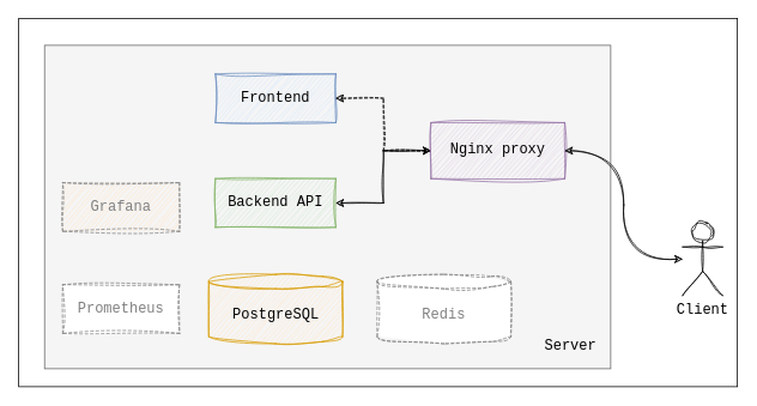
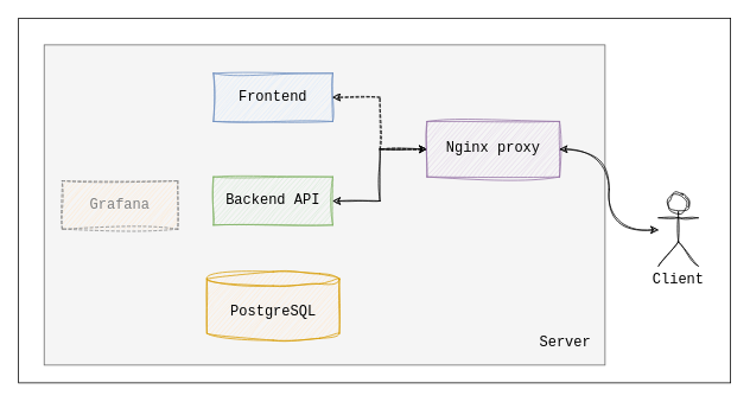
  <mxCell id="0" />
  <mxCell id="1" parent="0" />
  <mxCell id="2" value="&amp;nbsp;" style="rounded=0;whiteSpace=wrap;html=1;fontSize=16;fontFamily=Courier New;" vertex="1" parent="1"><mxGeometry x="20" y="20" width="800" height="410" as="geometry" /></mxCell>
  <mxCell id="3" value="" style="rounded=0;whiteSpace=wrap;html=1;fillColor=#f5f5f5;fontColor=#333333;strokeColor=#666666;fontSize=16;fontFamily=Courier New;" vertex="1" parent="1"><mxGeometry x="48.79" y="50" width="630.21" height="360" as="geometry" /></mxCell>
  <mxCell id="4" value="PostgreSQL" style="shape=cylinder3;whiteSpace=wrap;html=1;boundedLbl=1;backgroundOutline=1;size=8.0;sketch=1;curveFitting=1;jiggle=2;fillColor=#ffe6cc;strokeColor=#d79b00;fontSize=16;fontFamily=Courier New;" vertex="1" parent="1"><mxGeometry x="231.558" y="304.997" width="148.936" height="77.205" as="geometry" /></mxCell>
  <mxCell id="5" value="Backend API" style="rounded=0;whiteSpace=wrap;html=1;sketch=1;curveFitting=1;jiggle=2;fillColor=#d5e8d4;strokeColor=#82b366;fontSize=16;fontFamily=Courier New;" vertex="1" parent="1"><mxGeometry x="239.004" y="198.386" width="134.043" height="54.179" as="geometry" /></mxCell>
  <mxCell id="6" value="Frontend" style="rounded=0;whiteSpace=wrap;html=1;sketch=1;curveFitting=1;jiggle=2;fillColor=#dae8fc;strokeColor=#6c8ebf;fontSize=16;fontFamily=Courier New;" vertex="1" parent="1"><mxGeometry x="239.004" y="81.902" width="134.043" height="54.179" as="geometry" /></mxCell>
  <mxCell id="7" style="edgeStyle=orthogonalEdgeStyle;rounded=0;orthogonalLoop=1;jettySize=auto;html=1;entryX=1;entryY=0.5;entryDx=0;entryDy=0;sketch=1;curveFitting=1;jiggle=2;fontSize=16;fontFamily=Courier New;startArrow=classic;startFill=1;dashed=1;" edge="1" parent="1" source="9" target="6"><mxGeometry relative="1" as="geometry" /></mxCell>
  <mxCell id="8" style="edgeStyle=orthogonalEdgeStyle;rounded=0;orthogonalLoop=1;jettySize=auto;html=1;entryX=1;entryY=0.5;entryDx=0;entryDy=0;sketch=1;curveFitting=1;jiggle=2;fontSize=16;fontFamily=Courier New;startArrow=classic;startFill=1;" edge="1" parent="1" source="9" target="5"><mxGeometry relative="1" as="geometry" /></mxCell>
  <mxCell id="9" value="Nginx proxy" style="rounded=0;whiteSpace=wrap;html=1;sketch=1;curveFitting=1;jiggle=2;fillColor=#e1d5e7;strokeColor=#9673a6;fontSize=16;fontFamily=Courier New;" vertex="1" parent="1"><mxGeometry x="479.002" y="136.081" width="148.936" height="62.305" as="geometry" /></mxCell>
  <mxCell id="10" style="edgeStyle=orthogonalEdgeStyle;rounded=0;orthogonalLoop=1;jettySize=auto;html=1;entryX=1;entryY=0.5;entryDx=0;entryDy=0;sketch=1;curveFitting=1;jiggle=2;fontSize=16;fontFamily=Courier New;startArrow=classic;startFill=1;elbow=vertical;curved=1;strokeWidth=1;" edge="1" parent="1" source="11" target="9"><mxGeometry relative="1" as="geometry" /></mxCell>
- <mxCell id="11" value="Client" style="shape=umlActor;verticalLabelPosition=bottom;verticalAlign=top;html=1;outlineConnect=0;sketch=1;curveFitting=1;jiggle=2;fontSize=16;fontFamily=Courier New;" vertex="1" parent="1"><mxGeometry x="758.998" y="247.349" width="44.681" height="81.268" as="geometry" /></mxCell>
+ <mxCell id="11" value="Client" style="shape=umlActor;verticalLabelPosition=bottom;verticalAlign=top;html=1;outlineConnect=0;sketch=1;curveFitting=1;jiggle=2;fontSize=16;fontFamily=Courier New;" vertex="1" parent="1"><mxGeometry x="738.998" y="217.349" width="44.681" height="81.268" as="geometry" /></mxCell>
  <mxCell id="12" value="Grafana" style="rounded=0;whiteSpace=wrap;html=1;sketch=1;curveFitting=1;jiggle=2;dashed=1;strokeColor=#808080;fontColor=#808080;fontSize=16;fontFamily=Courier New;fillColor=#ffe6cc;" vertex="1" parent="1"><mxGeometry x="69" y="202.91" width="130" height="54.18" as="geometry" /></mxCell>
- <mxCell id="13" value="Prometheus" style="rounded=0;whiteSpace=wrap;html=1;sketch=1;curveFitting=1;jiggle=2;dashed=1;strokeColor=#808080;fontColor=#808080;fontSize=16;fontFamily=Courier New;" vertex="1" parent="1"><mxGeometry x="69" y="316.51" width="130" height="54.18" as="geometry" /></mxCell>
- <mxCell id="14" value="Redis" style="shape=cylinder3;whiteSpace=wrap;html=1;boundedLbl=1;backgroundOutline=1;size=8.0;gradientColor=none;sketch=1;curveFitting=1;jiggle=2;dashed=1;strokeColor=#808080;fontColor=#808080;fontSize=16;fontFamily=Courier New;" vertex="1" parent="1"><mxGeometry x="419.001" y="304.997" width="148.936" height="77.205" as="geometry" /></mxCell>
  <mxCell id="15" value="Server" style="text;html=1;align=center;verticalAlign=middle;whiteSpace=wrap;rounded=0;fontSize=16;fontFamily=Courier New;" vertex="1" parent="1"><mxGeometry x="589.641" y="364.31" width="89.362" height="40.634" as="geometry" /></mxCell>
  <mxCell id="16" style="edgeStyle=orthogonalEdgeStyle;rounded=0;orthogonalLoop=1;jettySize=auto;html=1;exitX=0.5;exitY=1;exitDx=0;exitDy=0;" edge="1" parent="1" source="5" target="5"><mxGeometry relative="1" as="geometry" /></mxCell>
